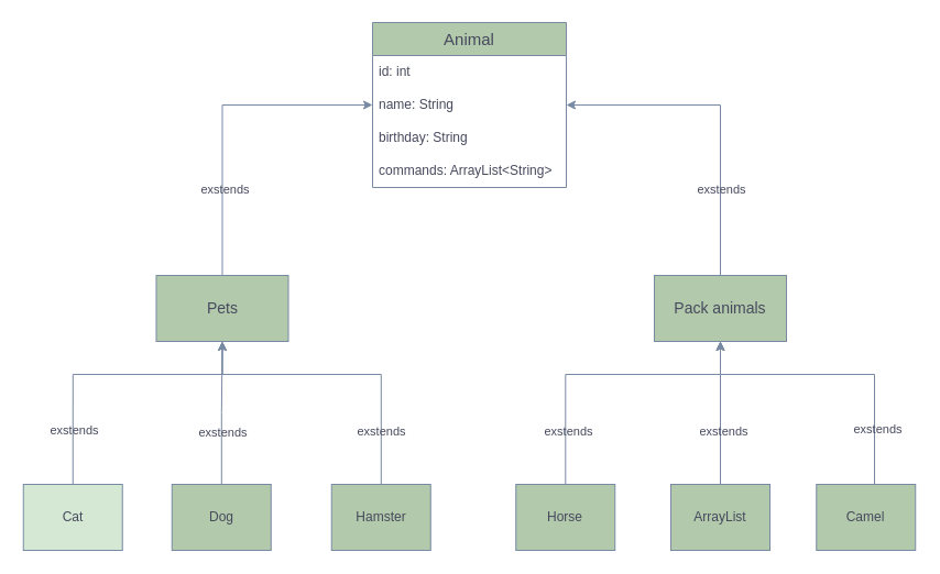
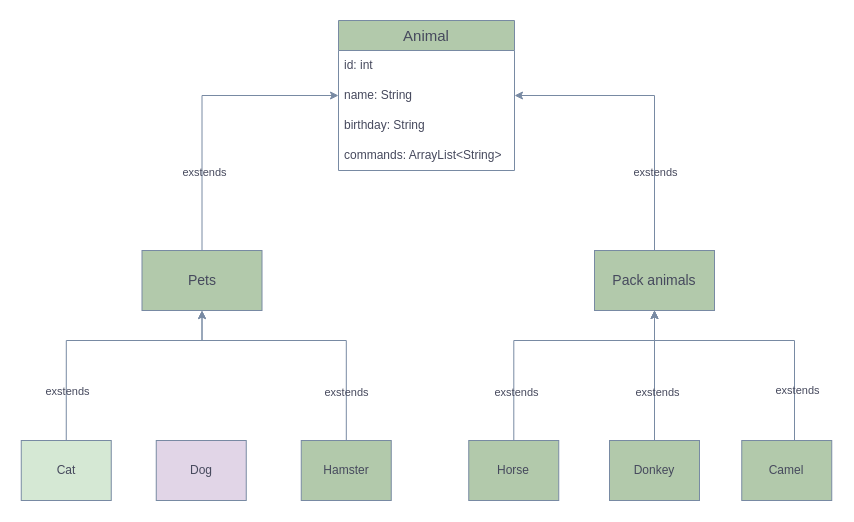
  <mxCell id="0" />
  <mxCell id="1" parent="0" />
  <mxCell id="2" value="&lt;font style=&quot;font-size: 15px;&quot;&gt;Animal&lt;/font&gt;" style="swimlane;fontStyle=0;childLayout=stackLayout;horizontal=1;startSize=30;horizontalStack=0;resizeParent=1;resizeParentMax=0;resizeLast=0;collapsible=1;marginBottom=0;whiteSpace=wrap;html=1;labelBackgroundColor=none;fillColor=#B2C9AB;strokeColor=#788AA3;fontColor=#46495D;" parent="1" vertex="1"><mxGeometry x="338" y="20" width="176" height="150" as="geometry"><mxRectangle x="344" y="40" width="80" height="30" as="alternateBounds" /></mxGeometry></mxCell>
  <mxCell id="3" value="id: int" style="text;strokeColor=none;fillColor=none;align=left;verticalAlign=middle;spacingLeft=4;spacingRight=4;overflow=hidden;points=[[0,0.5],[1,0.5]];portConstraint=eastwest;rotatable=0;whiteSpace=wrap;html=1;labelBackgroundColor=none;fontColor=#46495D;" parent="2" vertex="1"><mxGeometry y="30" width="176" height="30" as="geometry" /></mxCell>
  <mxCell id="4" value="name: String" style="text;strokeColor=none;fillColor=none;align=left;verticalAlign=middle;spacingLeft=4;spacingRight=4;overflow=hidden;points=[[0,0.5],[1,0.5]];portConstraint=eastwest;rotatable=0;whiteSpace=wrap;html=1;labelBackgroundColor=none;fontColor=#46495D;" parent="2" vertex="1"><mxGeometry y="60" width="176" height="30" as="geometry" /></mxCell>
  <mxCell id="5" value="birthday: String" style="text;strokeColor=none;fillColor=none;align=left;verticalAlign=middle;spacingLeft=4;spacingRight=4;overflow=hidden;points=[[0,0.5],[1,0.5]];portConstraint=eastwest;rotatable=0;whiteSpace=wrap;html=1;labelBackgroundColor=none;fontColor=#46495D;" parent="2" vertex="1"><mxGeometry y="90" width="176" height="30" as="geometry" /></mxCell>
  <mxCell id="6" value="commands: ArrayList&amp;lt;String&amp;gt;" style="text;strokeColor=none;fillColor=none;align=left;verticalAlign=middle;spacingLeft=4;spacingRight=4;overflow=hidden;points=[[0,0.5],[1,0.5]];portConstraint=eastwest;rotatable=0;whiteSpace=wrap;html=1;labelBackgroundColor=none;fontColor=#46495D;" parent="2" vertex="1"><mxGeometry y="120" width="176" height="30" as="geometry" /></mxCell>
  <mxCell id="7" style="edgeStyle=orthogonalEdgeStyle;rounded=0;orthogonalLoop=1;jettySize=auto;html=1;exitX=0.5;exitY=0;exitDx=0;exitDy=0;entryX=0;entryY=0.5;entryDx=0;entryDy=0;labelBackgroundColor=none;strokeColor=#788AA3;fontColor=default;" parent="1" source="9" target="4" edge="1"><mxGeometry relative="1" as="geometry" /></mxCell>
  <mxCell id="8" value="exstends" style="edgeLabel;html=1;align=center;verticalAlign=middle;resizable=0;points=[];labelBackgroundColor=none;fontColor=#46495D;" vertex="1" connectable="0" parent="7"><mxGeometry x="-0.461" y="-2" relative="1" as="geometry"><mxPoint as="offset" /></mxGeometry></mxCell>
  <mxCell id="9" value="&lt;font style=&quot;font-size: 14px;&quot;&gt;Pets&lt;/font&gt;" style="rounded=0;whiteSpace=wrap;html=1;labelBackgroundColor=none;fillColor=#B2C9AB;strokeColor=#788AA3;fontColor=#46495D;" parent="1" vertex="1"><mxGeometry x="141.5" y="250" width="120" height="60" as="geometry" /></mxCell>
  <mxCell id="10" style="edgeStyle=orthogonalEdgeStyle;rounded=0;orthogonalLoop=1;jettySize=auto;html=1;entryX=1;entryY=0.5;entryDx=0;entryDy=0;labelBackgroundColor=none;strokeColor=#788AA3;fontColor=default;" parent="1" source="12" target="4" edge="1"><mxGeometry relative="1" as="geometry" /></mxCell>
  <mxCell id="11" value="exstends" style="edgeLabel;html=1;align=center;verticalAlign=middle;resizable=0;points=[];labelBackgroundColor=none;fontColor=#46495D;" vertex="1" connectable="0" parent="10"><mxGeometry x="-0.373" y="-1" relative="1" as="geometry"><mxPoint x="-1" y="13" as="offset" /></mxGeometry></mxCell>
  <mxCell id="12" value="&lt;font style=&quot;font-size: 14px;&quot;&gt;Pack animals&lt;/font&gt;" style="rounded=0;whiteSpace=wrap;html=1;labelBackgroundColor=none;fillColor=#B2C9AB;strokeColor=#788AA3;fontColor=#46495D;" parent="1" vertex="1"><mxGeometry x="594" y="250" width="120" height="60" as="geometry" /></mxCell>
  <mxCell id="13" style="edgeStyle=orthogonalEdgeStyle;rounded=0;orthogonalLoop=1;jettySize=auto;html=1;exitX=0.5;exitY=0;exitDx=0;exitDy=0;entryX=0.5;entryY=1;entryDx=0;entryDy=0;labelBackgroundColor=none;strokeColor=#788AA3;fontColor=default;" parent="1" source="15" target="9" edge="1"><mxGeometry relative="1" as="geometry"><Array as="points"><mxPoint x="66" y="340" /><mxPoint x="202" y="340" /></Array></mxGeometry></mxCell>
  <mxCell id="14" value="exstends" style="edgeLabel;html=1;align=center;verticalAlign=middle;resizable=0;points=[];labelBackgroundColor=none;fontColor=#46495D;" vertex="1" connectable="0" parent="13"><mxGeometry x="-0.687" y="-1" relative="1" as="geometry"><mxPoint y="-8" as="offset" /></mxGeometry></mxCell>
  <mxCell id="15" value="Cat" style="rounded=0;whiteSpace=wrap;html=1;labelBackgroundColor=none;fillColor=#d5e8d4;strokeColor=#788AA3;fontColor=#46495D;" parent="1" vertex="1"><mxGeometry x="20.75" y="440" width="90" height="60" as="geometry" /></mxCell>
- <mxCell id="16" style="edgeStyle=orthogonalEdgeStyle;rounded=0;orthogonalLoop=1;jettySize=auto;html=1;entryX=0.5;entryY=1;entryDx=0;entryDy=0;labelBackgroundColor=none;strokeColor=#788AA3;fontColor=default;" parent="1" source="18" target="9" edge="1"><mxGeometry relative="1" as="geometry" /></mxCell>
- <mxCell id="17" value="exstends" style="edgeLabel;html=1;align=center;verticalAlign=middle;resizable=0;points=[];labelBackgroundColor=none;fontColor=#46495D;" vertex="1" connectable="0" parent="16"><mxGeometry x="-0.271" y="-1" relative="1" as="geometry"><mxPoint as="offset" /></mxGeometry></mxCell>
- <mxCell id="18" value="Dog" style="rounded=0;whiteSpace=wrap;html=1;labelBackgroundColor=none;fillColor=#B2C9AB;strokeColor=#788AA3;fontColor=#46495D;" parent="1" vertex="1"><mxGeometry x="155.75" y="440" width="90" height="60" as="geometry" /></mxCell>
- <mxCell id="19" style="edgeStyle=orthogonalEdgeStyle;rounded=0;orthogonalLoop=1;jettySize=auto;html=1;entryX=0.5;entryY=1;entryDx=0;entryDy=0;labelBackgroundColor=none;strokeColor=#788AA3;fontColor=default;endArrow=open;" parent="1" source="21" target="9" edge="1"><mxGeometry relative="1" as="geometry"><Array as="points"><mxPoint x="346" y="340" /><mxPoint x="202" y="340" /></Array></mxGeometry></mxCell>
+ <mxCell id="18" value="Dog" style="rounded=0;whiteSpace=wrap;html=1;labelBackgroundColor=none;fillColor=#e1d5e7;strokeColor=#788AA3;fontColor=#46495D;" parent="1" vertex="1"><mxGeometry x="155.75" y="440" width="90" height="60" as="geometry" /></mxCell>
+ <mxCell id="19" style="edgeStyle=orthogonalEdgeStyle;rounded=0;orthogonalLoop=1;jettySize=auto;html=1;entryX=0.5;entryY=1;entryDx=0;entryDy=0;labelBackgroundColor=none;strokeColor=#788AA3;fontColor=default;" parent="1" source="21" target="9" edge="1"><mxGeometry relative="1" as="geometry"><Array as="points"><mxPoint x="346" y="340" /><mxPoint x="202" y="340" /></Array></mxGeometry></mxCell>
  <mxCell id="20" value="exstends" style="edgeLabel;html=1;align=center;verticalAlign=middle;resizable=0;points=[];labelBackgroundColor=none;fontColor=#46495D;" vertex="1" connectable="0" parent="19"><mxGeometry x="-0.645" y="-2" relative="1" as="geometry"><mxPoint x="-2" as="offset" /></mxGeometry></mxCell>
  <mxCell id="21" value="Hamster" style="rounded=0;whiteSpace=wrap;html=1;labelBackgroundColor=none;fillColor=#B2C9AB;strokeColor=#788AA3;fontColor=#46495D;" parent="1" vertex="1"><mxGeometry x="300.75" y="440" width="90" height="60" as="geometry" /></mxCell>
  <mxCell id="22" style="edgeStyle=orthogonalEdgeStyle;rounded=0;orthogonalLoop=1;jettySize=auto;html=1;entryX=0.5;entryY=1;entryDx=0;entryDy=0;labelBackgroundColor=none;strokeColor=#788AA3;fontColor=default;" parent="1" source="24" target="12" edge="1"><mxGeometry relative="1" as="geometry"><Array as="points"><mxPoint x="514" y="340" /><mxPoint x="654" y="340" /></Array></mxGeometry></mxCell>
  <mxCell id="23" value="exstends" style="edgeLabel;html=1;align=center;verticalAlign=middle;resizable=0;points=[];labelBackgroundColor=none;fontColor=#46495D;" vertex="1" connectable="0" parent="22"><mxGeometry x="-0.641" y="-2" relative="1" as="geometry"><mxPoint as="offset" /></mxGeometry></mxCell>
  <mxCell id="24" value="Horse" style="rounded=0;whiteSpace=wrap;html=1;labelBackgroundColor=none;fillColor=#B2C9AB;strokeColor=#788AA3;fontColor=#46495D;" parent="1" vertex="1"><mxGeometry x="468.25" y="440" width="90" height="60" as="geometry" /></mxCell>
  <mxCell id="25" style="edgeStyle=orthogonalEdgeStyle;rounded=0;orthogonalLoop=1;jettySize=auto;html=1;labelBackgroundColor=none;strokeColor=#788AA3;fontColor=default;" parent="1" source="27" edge="1"><mxGeometry relative="1" as="geometry"><mxPoint x="654" y="310" as="targetPoint" /></mxGeometry></mxCell>
  <mxCell id="26" value="exstends" style="edgeLabel;html=1;align=center;verticalAlign=middle;resizable=0;points=[];labelBackgroundColor=none;fontColor=#46495D;" vertex="1" connectable="0" parent="25"><mxGeometry x="-0.239" y="-2" relative="1" as="geometry"><mxPoint y="1" as="offset" /></mxGeometry></mxCell>
- <mxCell id="27" value="ArrayList" style="rounded=0;whiteSpace=wrap;html=1;labelBackgroundColor=none;fillColor=#B2C9AB;strokeColor=#788AA3;fontColor=#46495D;" parent="1" vertex="1"><mxGeometry x="609" y="440" width="90" height="60" as="geometry" /></mxCell>
+ <mxCell id="27" value="Donkey" style="rounded=0;whiteSpace=wrap;html=1;labelBackgroundColor=none;fillColor=#B2C9AB;strokeColor=#788AA3;fontColor=#46495D;" parent="1" vertex="1"><mxGeometry x="609" y="440" width="90" height="60" as="geometry" /></mxCell>
  <mxCell id="28" style="edgeStyle=orthogonalEdgeStyle;rounded=0;orthogonalLoop=1;jettySize=auto;html=1;entryX=0.5;entryY=1;entryDx=0;entryDy=0;labelBackgroundColor=none;strokeColor=#788AA3;fontColor=default;" parent="1" source="30" target="12" edge="1"><mxGeometry relative="1" as="geometry"><Array as="points"><mxPoint x="794" y="340" /><mxPoint x="654" y="340" /></Array></mxGeometry></mxCell>
  <mxCell id="29" value="exstends" style="edgeLabel;html=1;align=center;verticalAlign=middle;resizable=0;points=[];labelBackgroundColor=none;fontColor=#46495D;" vertex="1" connectable="0" parent="28"><mxGeometry x="-0.625" y="-2" relative="1" as="geometry"><mxPoint as="offset" /></mxGeometry></mxCell>
  <mxCell id="30" value="Camel" style="rounded=0;whiteSpace=wrap;html=1;labelBackgroundColor=none;fillColor=#B2C9AB;strokeColor=#788AA3;fontColor=#46495D;" parent="1" vertex="1"><mxGeometry x="741.25" y="440" width="90" height="60" as="geometry" /></mxCell>
